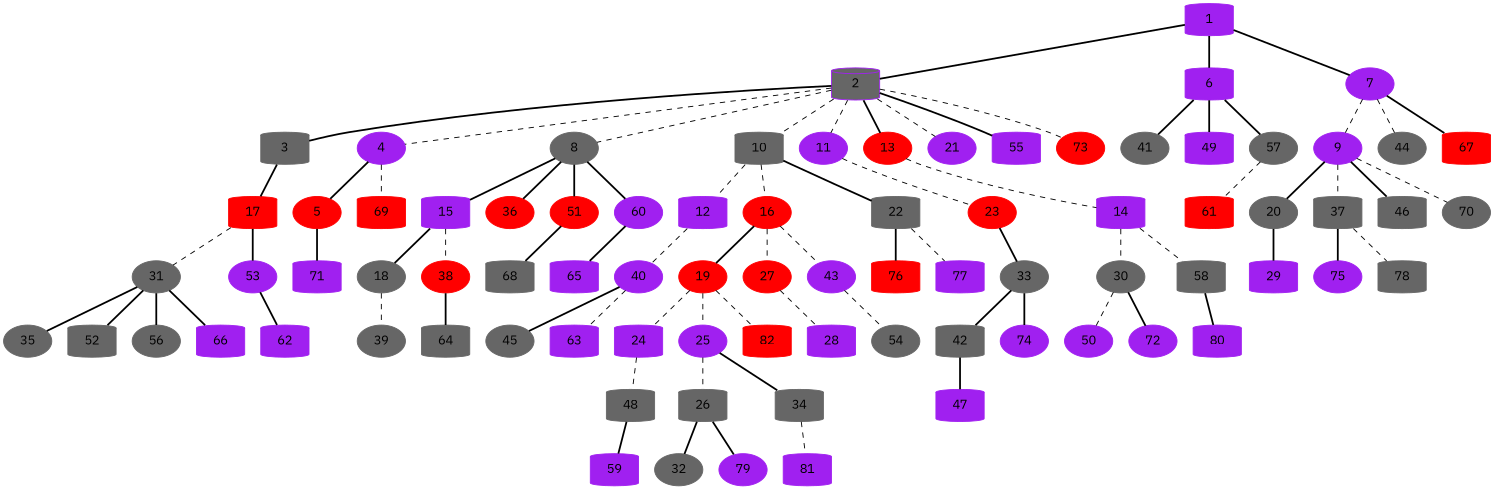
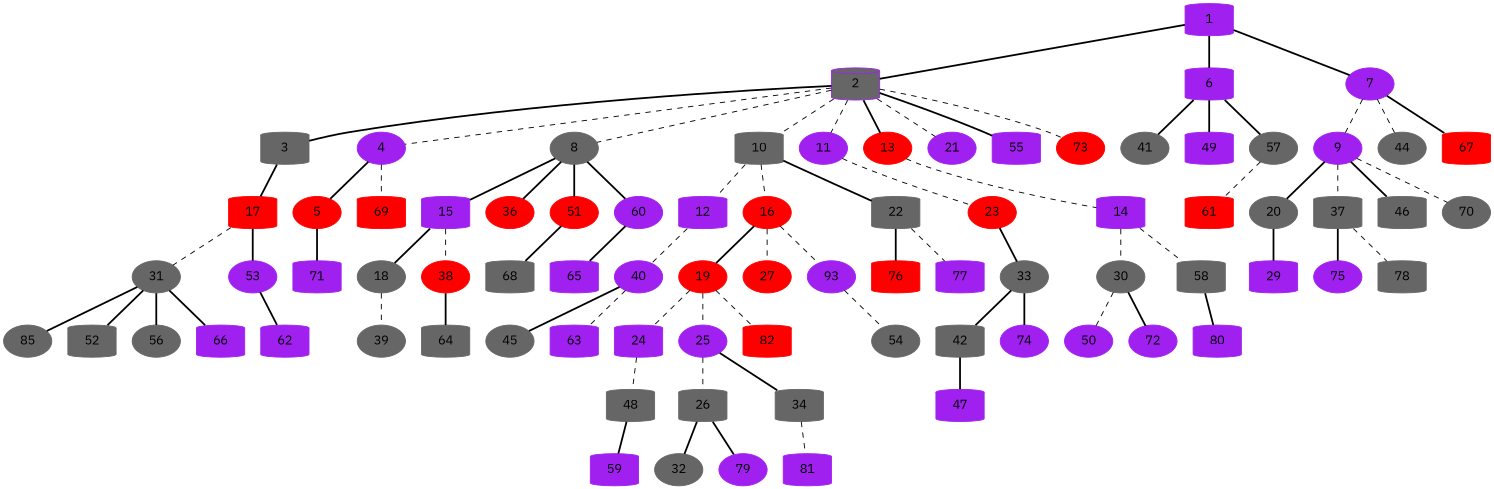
  graph {
    fontname="IBM Plex Sans"
    node [color=purple fontname="IBM Plex Sans" shape=cylinder style=filled]
    edge [fontname="IBM Plex Sans" style=bold]
    2 [fillcolor=gray40]
    1
    6
    7 [shape=ellipse]
    3 [color=gray40]
    4 [shape=ellipse]
    8 [color=gray40 shape=ellipse]
    10 [color=gray40]
    11 [shape=ellipse]
    13 [color=red shape=ellipse]
    21 [shape=ellipse]
    55
    73 [color=red shape=ellipse]
    41 [color=gray40 shape=ellipse]
    49
    57 [color=gray40 shape=ellipse]
    9 [shape=ellipse]
    44 [color=gray40 shape=ellipse]
    67 [color=red]
    17 [color=red]
    5 [color=red shape=ellipse]
    69 [color=red]
    15
    36 [color=red shape=ellipse]
    51 [color=red shape=ellipse]
    60 [shape=ellipse]
    12
    16 [color=red shape=ellipse]
    22 [color=gray40]
    23 [color=red shape=ellipse]
    14
    31 [color=gray40 shape=ellipse]
    53 [shape=ellipse]
    71
    61 [color=red]
    20 [color=gray40 shape=ellipse]
    37 [color=gray40]
    46 [color=gray40]
    70 [color=gray40 shape=ellipse]
    18 [color=gray40 shape=ellipse]
    38 [color=red shape=ellipse]
    68 [color=gray40]
    65
    29
    75 [shape=ellipse]
    78 [color=gray40]
    40 [shape=ellipse]
    19 [color=red shape=ellipse]
    27 [color=red shape=ellipse]
-   43 [shape=ellipse]
+   43 [shape=ellipse label=93]
    76 [color=red]
    77
    33 [color=gray40 shape=ellipse]
    45 [color=gray40 shape=ellipse]
    63
    30 [color=gray40 shape=ellipse]
    58 [color=gray40]
    50 [shape=ellipse]
    72 [shape=ellipse]
    80
    39 [color=gray40 shape=ellipse]
    64 [color=gray40]
    24
    25 [shape=ellipse]
    82 [color=red]
-   28
    54 [color=gray40 shape=ellipse]
-   35 [color=gray40 shape=ellipse]
+   35 [color=gray40 shape=ellipse label=85]
    52 [color=gray40]
    56 [color=gray40 shape=ellipse]
    66
    62
    48 [color=gray40]
    26 [color=gray40]
    34 [color=gray40]
    42 [color=gray40]
    74 [shape=ellipse]
    59
    32 [color=gray40 shape=ellipse]
    79 [shape=ellipse]
    81
    47
    2 -- 3
    2 -- 4 [style=dashed]
    2 -- 8 [style=dashed]
    2 -- 10 [style=dashed]
    2 -- 11 [style=dashed]
    2 -- 13
    2 -- 21 [style=dashed]
    2 -- 55
    2 -- 73 [style=dashed]
    1 -- 2
    1 -- 6
    1 -- 7
    6 -- 41
    6 -- 49
    6 -- 57
    7 -- 9 [style=dashed]
    7 -- 44 [style=dashed]
    7 -- 67
    3 -- 17
    4 -- 5
    4 -- 69 [style=dashed]
    8 -- 15
    8 -- 36
    8 -- 51
    8 -- 60
    10 -- 12 [style=dashed]
    10 -- 16 [style=dashed]
    10 -- 22
    11 -- 23 [style=dashed]
    13 -- 14 [style=dashed]
    57 -- 61 [style=dashed]
    9 -- 20
    9 -- 37 [style=dashed]
    9 -- 46
    9 -- 70 [style=dashed]
    17 -- 31 [style=dashed]
    17 -- 53
    5 -- 71
    15 -- 18
    15 -- 38 [style=dashed]
    51 -- 68
    60 -- 65
    12 -- 40 [style=dashed]
    16 -- 19
    16 -- 27 [style=dashed]
    16 -- 43 [style=dashed]
    22 -- 76
    22 -- 77 [style=dashed]
    23 -- 33
    14 -- 30 [style=dashed]
    14 -- 58 [style=dashed]
    31 -- 35
    31 -- 52
    31 -- 56
    31 -- 66
    53 -- 62
    20 -- 29
    37 -- 75
    37 -- 78 [style=dashed]
    18 -- 39 [style=dashed]
    38 -- 64
    40 -- 45
    40 -- 63 [style=dashed]
    19 -- 24 [style=dashed]
    19 -- 25 [style=dashed]
    19 -- 82 [style=dashed]
-   27 -- 28 [style=dashed]
    43 -- 54 [style=dashed]
    33 -- 42
    33 -- 74
    30 -- 50 [style=dashed]
    30 -- 72
    58 -- 80
    24 -- 48 [style=dashed]
    25 -- 26 [style=dashed]
    25 -- 34
    48 -- 59
    26 -- 32
    26 -- 79
    34 -- 81 [style=dashed]
    42 -- 47
  }
